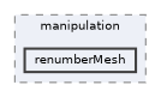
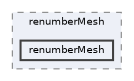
  digraph {
    compound=true
    rankdir=LR
    n1 [color=grey25 fillcolor="#edf0f7" fontname=Helvetica fontsize=10 height=0.2 label=renumberMesh shape=box style="filled,bold" width=0.4]
    subgraph cluster_1 {
      bgcolor="#edf0f7"
      fontname=Helvetica
      fontsize=10
-     label=manipulation
+     label=renumberMesh
      pencolor=grey50
      style="filled,dashed"
      n1
    }
  }
